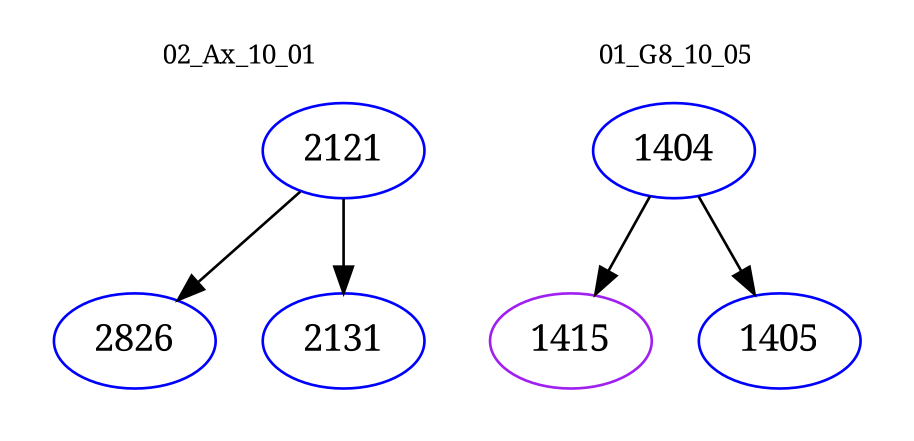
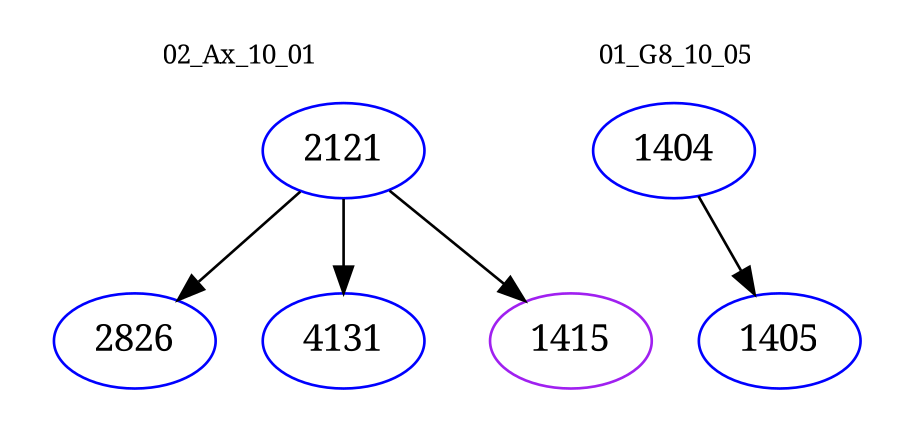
  digraph {
    fontname="Noto Serif"
    node [color=blue fontname="Noto Serif"]
    edge [color=black fontname="Noto Serif"]
    n1 [label=2121]
    n2 [label=2826]
-   n3 [label=2131]
+   n3 [label=4131]
    n4 [label=1404]
    n5 [color=purple label=1415]
    n6 [label=1405]
    subgraph cluster_1 {
      color=white
      fontsize=10
      label="02_Ax_10_01"
      n1
      n2
      n3
    }
    subgraph cluster_2 {
      color=white
      fontsize=10
      label="01_G8_10_05"
      n4
      n5
      n6
    }
    n1 -> n2
    n1 -> n3
-   n4 -> n5
+   n1 -> n5
    n4 -> n6
  }
